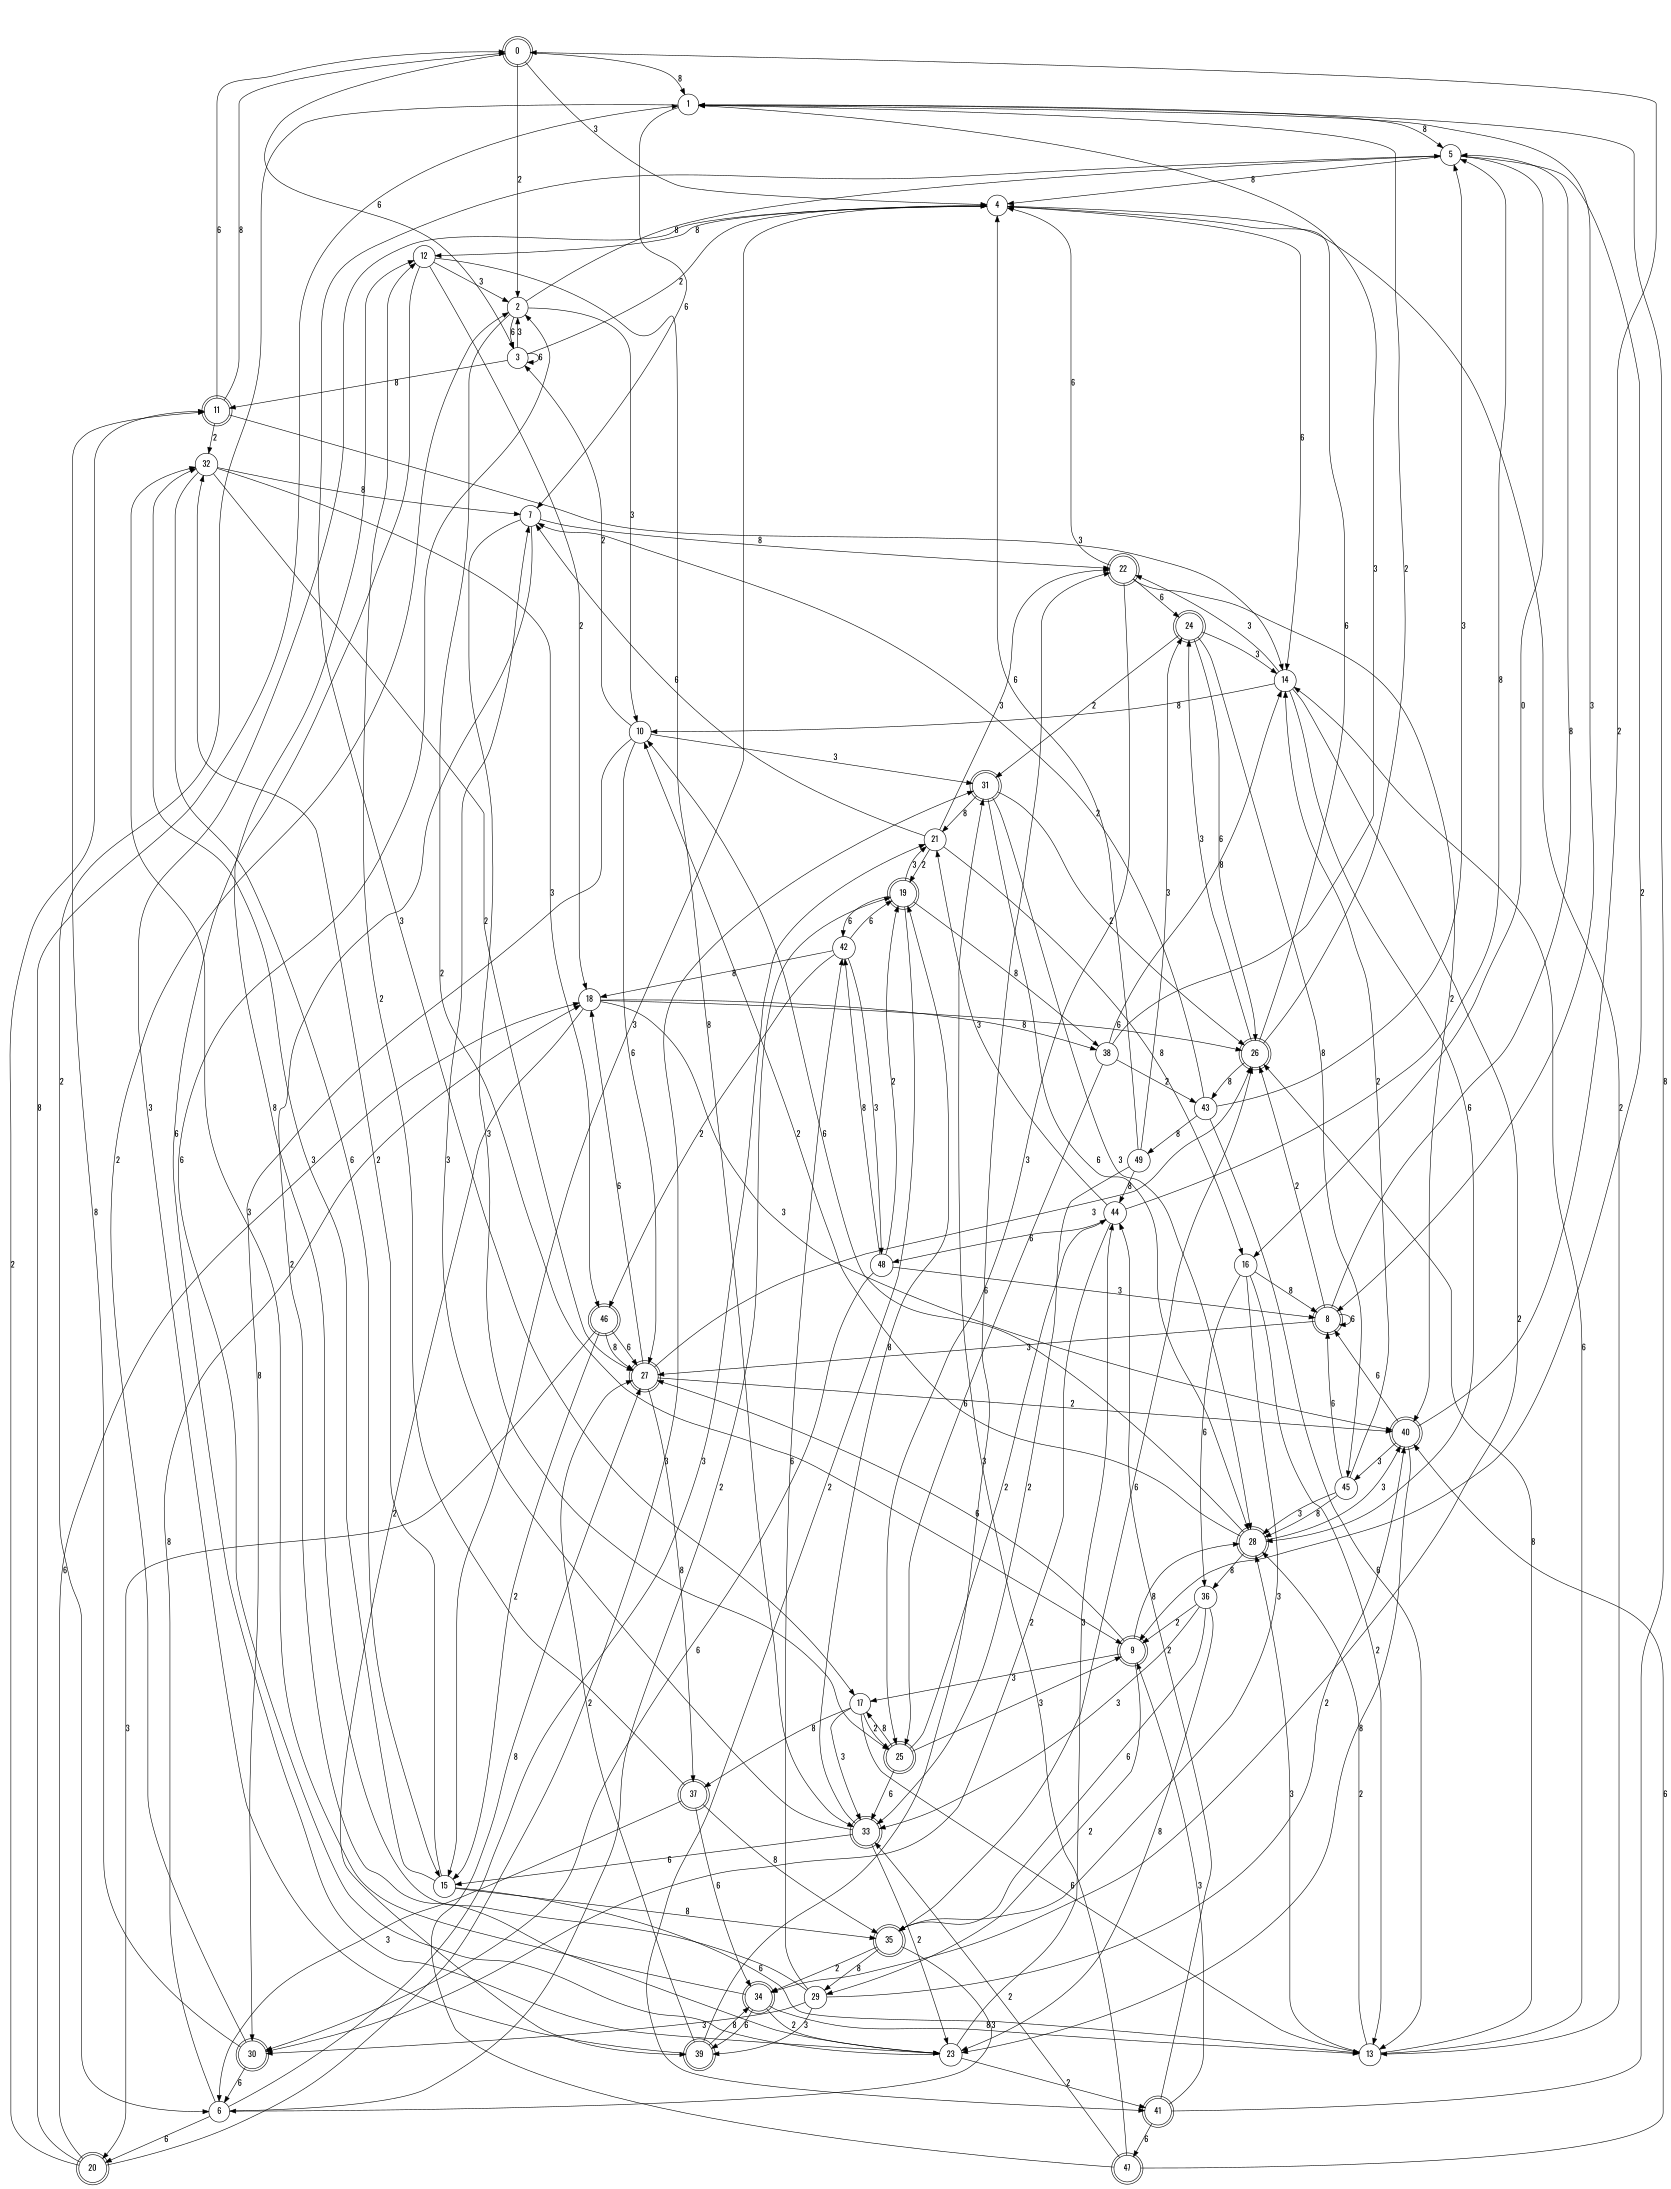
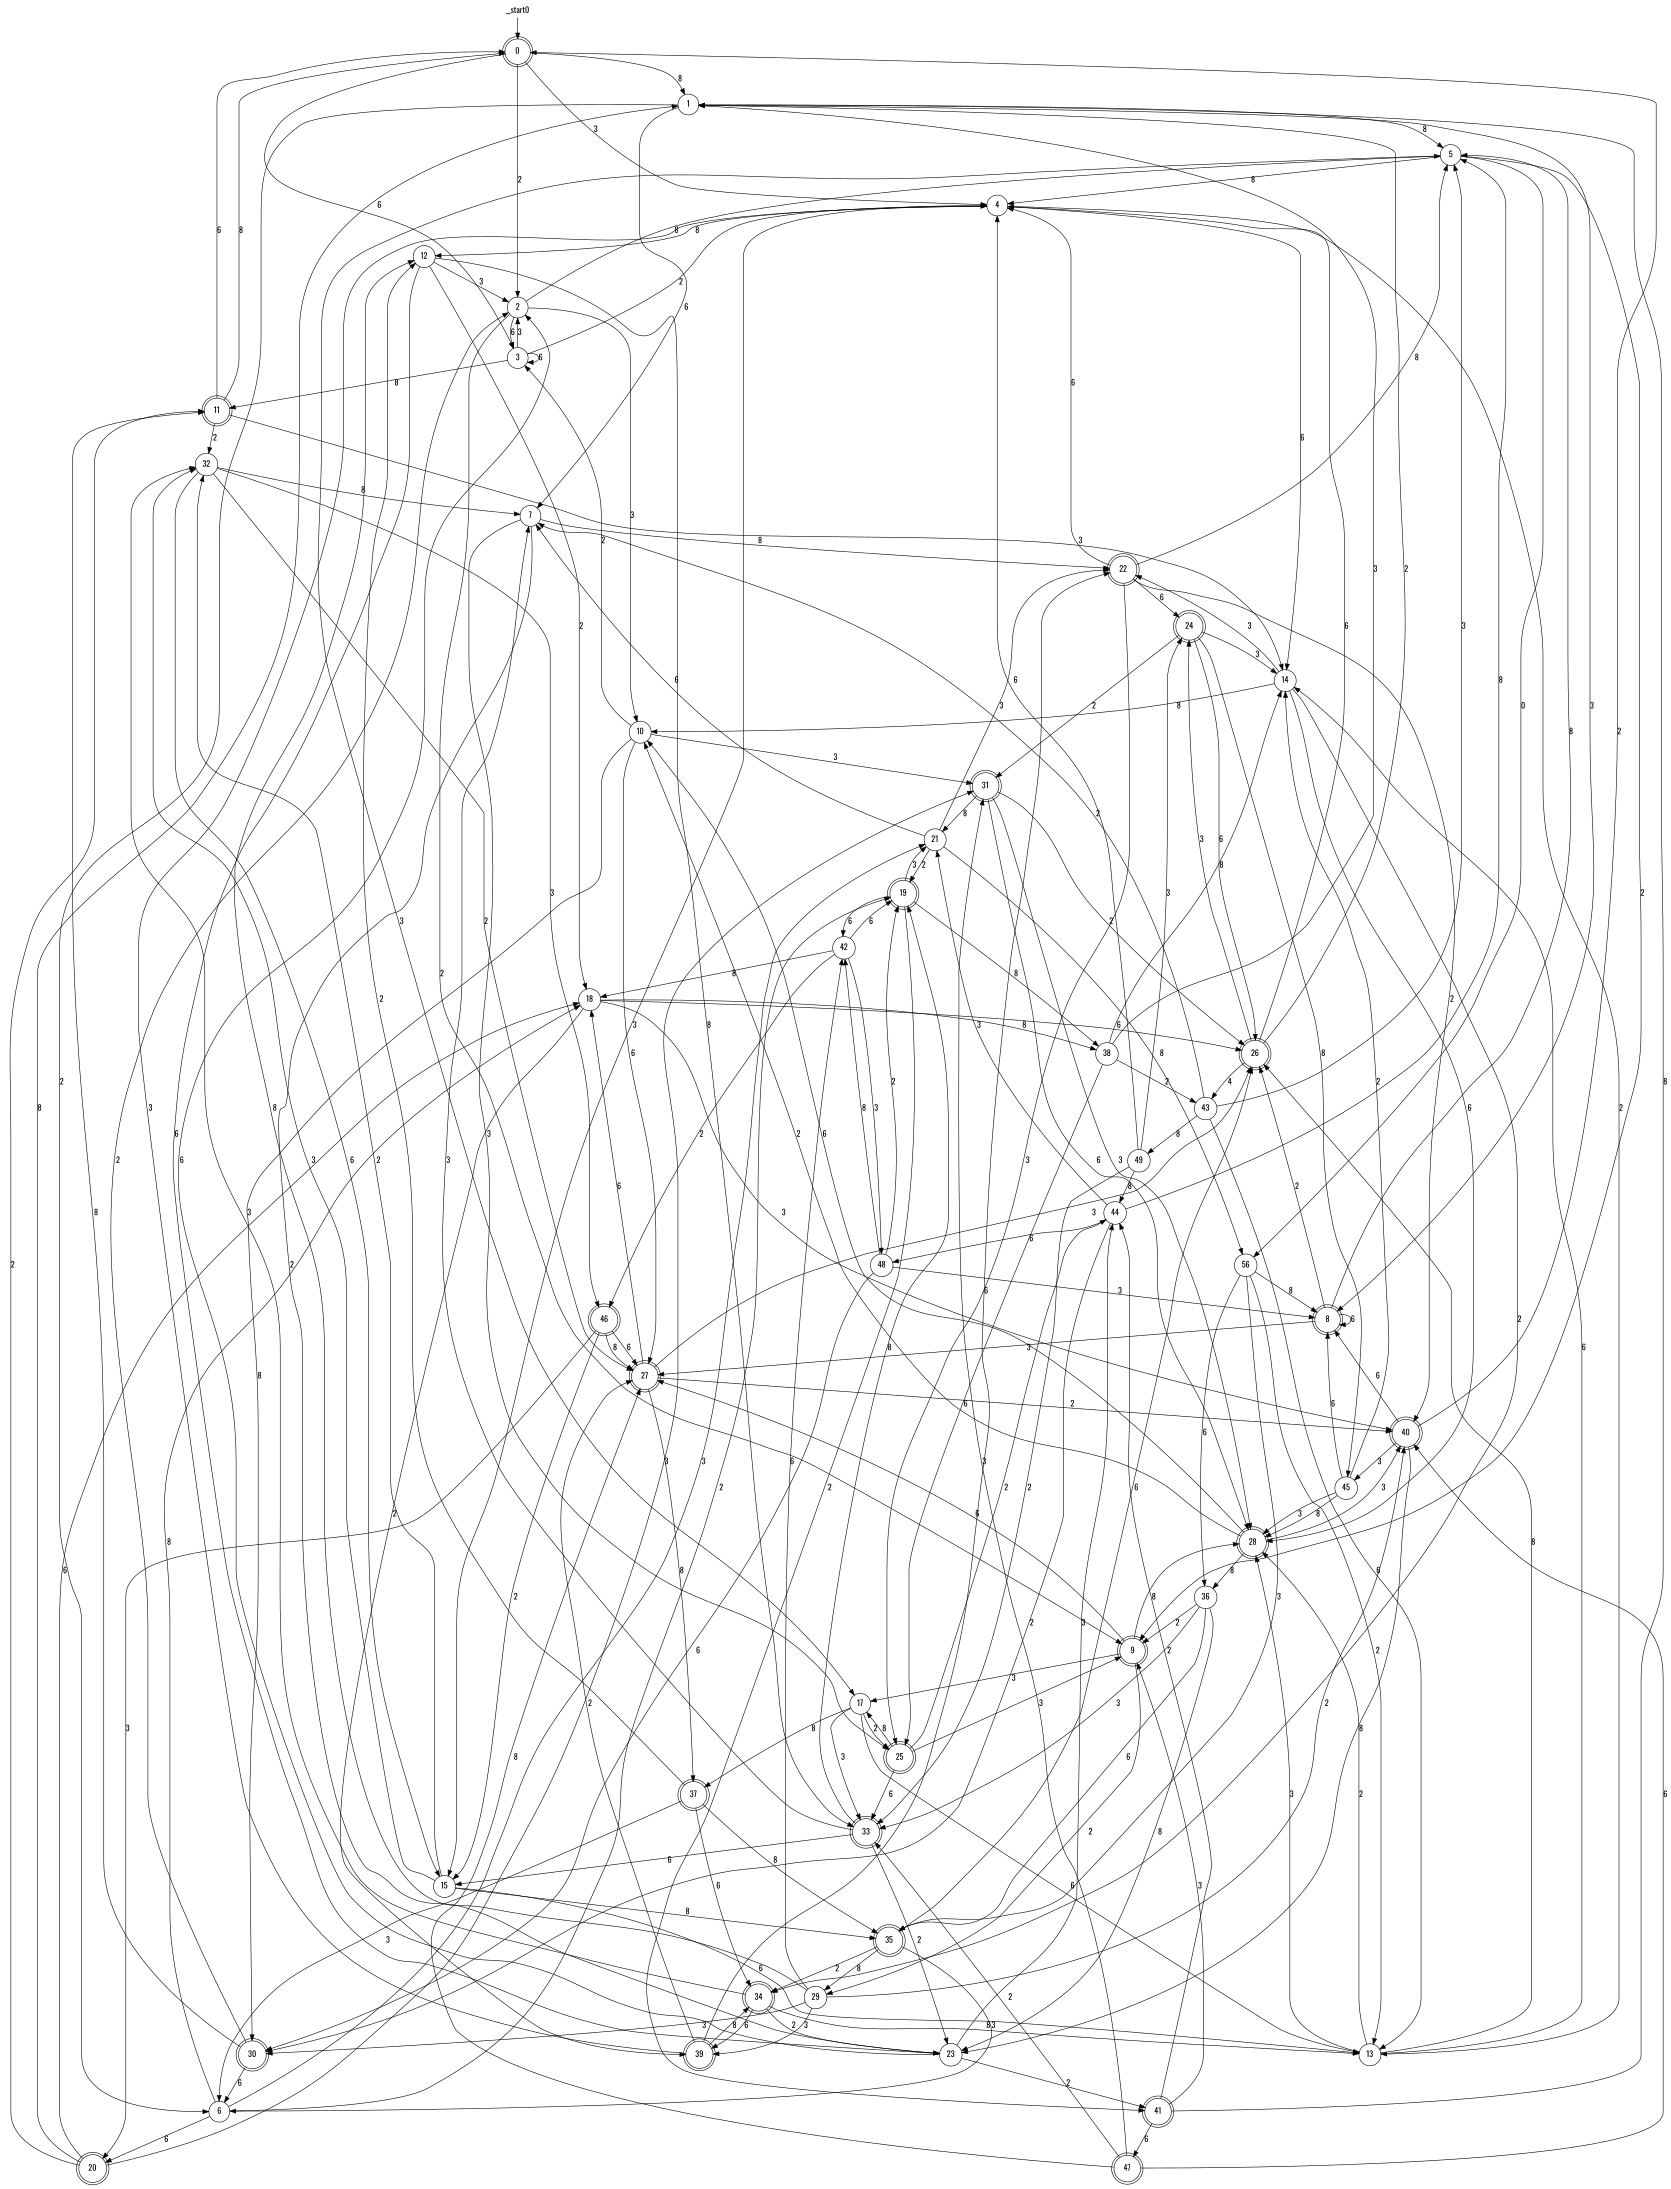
  digraph {
    fontname=Oswald
    node [fontname=Oswald shape=circle]
    edge [fontname=Oswald]
    n1 [label=0 shape=doublecircle]
    n2 [label=1]
    n3 [label=2]
    n4 [label=3]
    n5 [label=4]
    n6 [label=5]
    n7 [label=6]
    n8 [label=7]
    n9 [label=8 shape=doublecircle]
    n10 [label=9 shape=doublecircle]
    n11 [label=10]
    n12 [label=11 shape=doublecircle]
    n13 [label=12]
    n14 [label=13]
    n15 [label=14]
    n16 [label=15]
-   n17 [label=16]
+   n17 [label=56]
    n18 [label=17]
    n19 [label=18]
    n20 [label=19 shape=doublecircle]
    n21 [label=20 shape=doublecircle]
    n22 [label=21]
    n23 [label=22 shape=doublecircle]
    n24 [label=23]
    n25 [label=25 shape=doublecircle]
    n26 [label=26 shape=doublecircle]
    n27 [label=27 shape=doublecircle]
    n28 [label=28 shape=doublecircle]
    n29 [label=29]
    n30 [label=30 shape=doublecircle]
    n31 [label=31 shape=doublecircle]
    n32 [label=32]
    n33 [label=33 shape=doublecircle]
    n34 [label=34 shape=doublecircle]
    n35 [label=35 shape=doublecircle]
    n36 [label=36]
    n37 [label=37 shape=doublecircle]
    n38 [label=38]
    n39 [label=39 shape=doublecircle]
    n40 [label=40 shape=doublecircle]
    n41 [label=41 shape=doublecircle]
    n42 [label=42]
    n43 [label=24 shape=doublecircle]
    n44 [label=44]
    n45 [label=45]
    n46 [label=43]
    n47 [label=46 shape=doublecircle]
    n48 [label=47 shape=doublecircle]
    n49 [label=48]
    n50 [label=49]
+   __start0 [height=0 shape=none width=0]
    n1 -> n2 [label=8]
    n1 -> n3 [label=2]
    n1 -> n4 [label=6]
    n1 -> n5 [label=3]
    n2 -> n6 [label=8]
    n2 -> n7 [label=2]
    n2 -> n8 [label=6]
    n2 -> n9 [label=3]
    n3 -> n4 [label=6]
    n3 -> n6 [label=8]
    n3 -> n10 [label=2]
    n3 -> n11 [label=3]
    n4 -> n3 [label=3]
    n4 -> n4 [label=6]
    n4 -> n5 [label=2]
    n4 -> n12 [label=8]
    n5 -> n13 [label=8]
    n5 -> n14 [label=2]
    n5 -> n15 [label=6]
    n5 -> n16 [label=3]
    n6 -> n5 [label=8]
    n6 -> n10 [label=2]
    n6 -> n17 [label=0]
    n6 -> n18 [label=3]
    n7 -> n19 [label=8]
    n7 -> n20 [label=2]
    n7 -> n21 [label=6]
    n7 -> n22 [label=3]
    n8 -> n23 [label=8]
    n8 -> n24 [label=2]
    n8 -> n25 [label=3]
    n9 -> n6 [label=8]
    n9 -> n9 [label=6]
    n9 -> n26 [label=2]
    n9 -> n27 [label=3]
    n10 -> n18 [label=3]
    n10 -> n27 [label=6]
    n10 -> n28 [label=8]
    n10 -> n29 [label=2]
    n11 -> n4 [label=2]
    n11 -> n27 [label=6]
    n11 -> n30 [label=8]
    n11 -> n31 [label=3]
    n12 -> n1 [label=8]
    n12 -> n1 [label=6]
    n12 -> n15 [label=3]
    n12 -> n32 [label=2]
    n13 -> n3 [label=3]
    n13 -> n19 [label=2]
    n13 -> n24 [label=6]
    n13 -> n33 [label=8]
    n14 -> n15 [label=6]
    n14 -> n26 [label=8]
    n14 -> n28 [label=2]
    n14 -> n28 [label=3]
    n15 -> n11 [label=8]
    n15 -> n23 [label=3]
    n15 -> n28 [label=6]
    n15 -> n34 [label=2]
    n16 -> n14 [label=6]
    n16 -> n32 [label=2]
    n16 -> n32 [label=3]
    n16 -> n35 [label=8]
    n17 -> n9 [label=8]
    n17 -> n14 [label=2]
    n17 -> n35 [label=3]
    n17 -> n36 [label=6]
    n18 -> n14 [label=6]
    n18 -> n25 [label=2]
    n18 -> n33 [label=3]
    n18 -> n37 [label=8]
    n19 -> n26 [label=6]
    n19 -> n38 [label=8]
    n19 -> n39 [label=2]
    n19 -> n40 [label=3]
    n20 -> n22 [label=3]
    n20 -> n38 [label=8]
    n20 -> n41 [label=2]
    n20 -> n42 [label=6]
    n21 -> n2 [label=8]
    n21 -> n12 [label=2]
    n21 -> n19 [label=6]
    n21 -> n31 [label=3]
    n22 -> n8 [label=6]
    n22 -> n17 [label=8]
    n22 -> n20 [label=2]
    n22 -> n23 [label=3]
    n23 -> n5 [label=6]
+   n23 -> n6 [label=8]
    n23 -> n25 [label=3]
    n23 -> n40 [label=2]
    n23 -> n43 [label=6]
    n24 -> n3 [label=6]
    n24 -> n41 [label=2]
    n24 -> n44 [label=3]
    n25 -> n10 [label=3]
    n25 -> n18 [label=8]
    n25 -> n33 [label=6]
    n25 -> n44 [label=2]
    n26 -> n2 [label=2]
    n26 -> n5 [label=6]
    n26 -> n43 [label=3]
-   n26 -> n46 [label=8]
+   n26 -> n46 [label=4]
    n27 -> n19 [label=6]
    n27 -> n26 [label=3]
    n27 -> n37 [label=8]
    n27 -> n40 [label=2]
    n28 -> n11 [label=2]
    n28 -> n11 [label=6]
    n28 -> n36 [label=8]
    n28 -> n40 [label=3]
    n29 -> n13 [label=8]
    n29 -> n30 [label=3]
    n29 -> n39 [label=3]
    n29 -> n40 [label=2]
    n29 -> n42 [label=6]
    n30 -> n3 [label=2]
    n30 -> n7 [label=6]
    n30 -> n12 [label=8]
    n31 -> n22 [label=8]
    n31 -> n26 [label=2]
    n31 -> n28 [label=6]
    n31 -> n28 [label=3]
    n32 -> n8 [label=8]
    n32 -> n16 [label=6]
    n32 -> n27 [label=2]
    n32 -> n47 [label=3]
    n33 -> n8 [label=3]
    n33 -> n16 [label=6]
    n33 -> n20 [label=8]
    n33 -> n24 [label=2]
    n34 -> n14 [label=8]
    n34 -> n24 [label=2]
    n34 -> n32 [label=3]
    n34 -> n39 [label=6]
    n35 -> n7 [label=3]
    n35 -> n26 [label=6]
    n35 -> n29 [label=8]
    n35 -> n34 [label=2]
    n36 -> n10 [label=2]
    n36 -> n24 [label=8]
    n36 -> n33 [label=3]
    n36 -> n35 [label=6]
    n37 -> n7 [label=3]
    n37 -> n13 [label=2]
    n37 -> n34 [label=6]
    n37 -> n35 [label=8]
    n38 -> n2 [label=3]
    n38 -> n15 [label=8]
    n38 -> n25 [label=6]
    n38 -> n46 [label=2]
    n39 -> n5 [label=3]
    n39 -> n23 [label=6]
    n39 -> n27 [label=2]
    n39 -> n34 [label=8]
    n40 -> n1 [label=2]
    n40 -> n9 [label=6]
    n40 -> n24 [label=8]
    n40 -> n45 [label=3]
    n41 -> n2 [label=8]
    n41 -> n10 [label=3]
    n41 -> n44 [label=2]
    n41 -> n48 [label=6]
    n42 -> n19 [label=8]
    n42 -> n20 [label=6]
    n42 -> n47 [label=2]
    n42 -> n49 [label=3]
    n43 -> n15 [label=3]
    n43 -> n26 [label=6]
    n43 -> n31 [label=2]
    n43 -> n45 [label=8]
    n44 -> n6 [label=8]
    n44 -> n22 [label=3]
    n44 -> n30 [label=2]
    n44 -> n49 [label=6]
    n45 -> n9 [label=6]
    n45 -> n15 [label=2]
    n45 -> n28 [label=8]
    n45 -> n28 [label=3]
    n46 -> n6 [label=3]
    n46 -> n8 [label=2]
    n46 -> n14 [label=6]
    n46 -> n50 [label=8]
    n47 -> n16 [label=2]
    n47 -> n21 [label=3]
    n47 -> n27 [label=8]
    n47 -> n27 [label=6]
    n48 -> n27 [label=8]
    n48 -> n31 [label=3]
    n48 -> n33 [label=2]
    n48 -> n40 [label=6]
    n49 -> n9 [label=3]
    n49 -> n20 [label=2]
    n49 -> n30 [label=6]
    n49 -> n42 [label=8]
    n50 -> n5 [label=6]
    n50 -> n33 [label=2]
    n50 -> n43 [label=3]
    n50 -> n44 [label=8]
+   __start0 -> n1
  }
